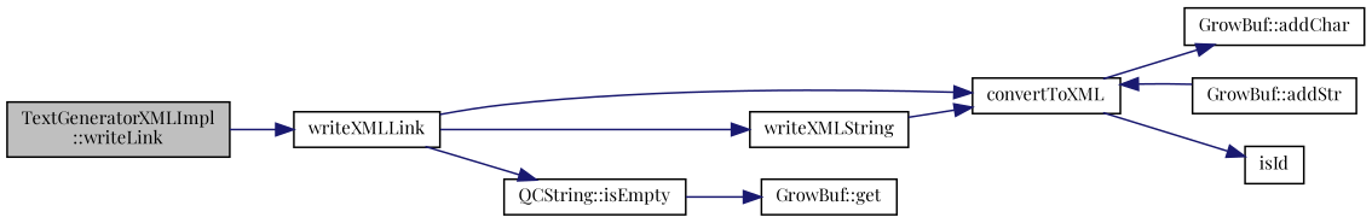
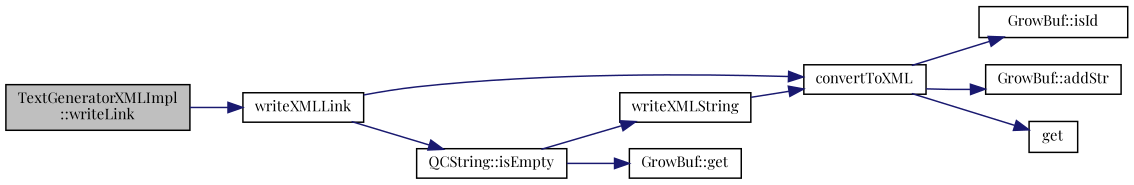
  digraph {
    fontname="Playfair Display"
    rankdir=LR
    node [color=black fillcolor=white fontname="Playfair Display" fontsize=10 shape=record style=filled]
    edge [color=midnightblue fontname="Playfair Display" fontsize=10 labelfontname=Helvetica labelfontsize=10 style=solid]
    n1 [fillcolor=grey75 fontcolor=black height=0.2 label="TextGeneratorXMLImpl\l::writeLink" width=0.4]
    n2 [height=0.2 label=writeXMLLink width=0.4]
    n3 [height=0.2 label=convertToXML width=0.4]
    n4 [height=0.2 label="QCString::isEmpty" width=0.4]
    n5 [height=0.2 label=writeXMLString width=0.4]
-   n6 [height=0.2 label="GrowBuf::addChar" width=0.4]
+   n6 [height=0.2 label="GrowBuf::isId" width=0.4]
    n7 [height=0.2 label="GrowBuf::addStr" width=0.4]
-   n8 [height=0.2 label=isId width=0.4]
+   n8 [height=0.2 label=get width=0.4]
    n9 [height=0.2 label="GrowBuf::get" width=0.4]
    n1 -> n2
    n2 -> n3
    n2 -> n4
-   n2 -> n5
+   n4 -> n5
    n3 -> n6
-   n7 -> n3
+   n3 -> n7
    n3 -> n8
    n4 -> n9
    n5 -> n3
  }
